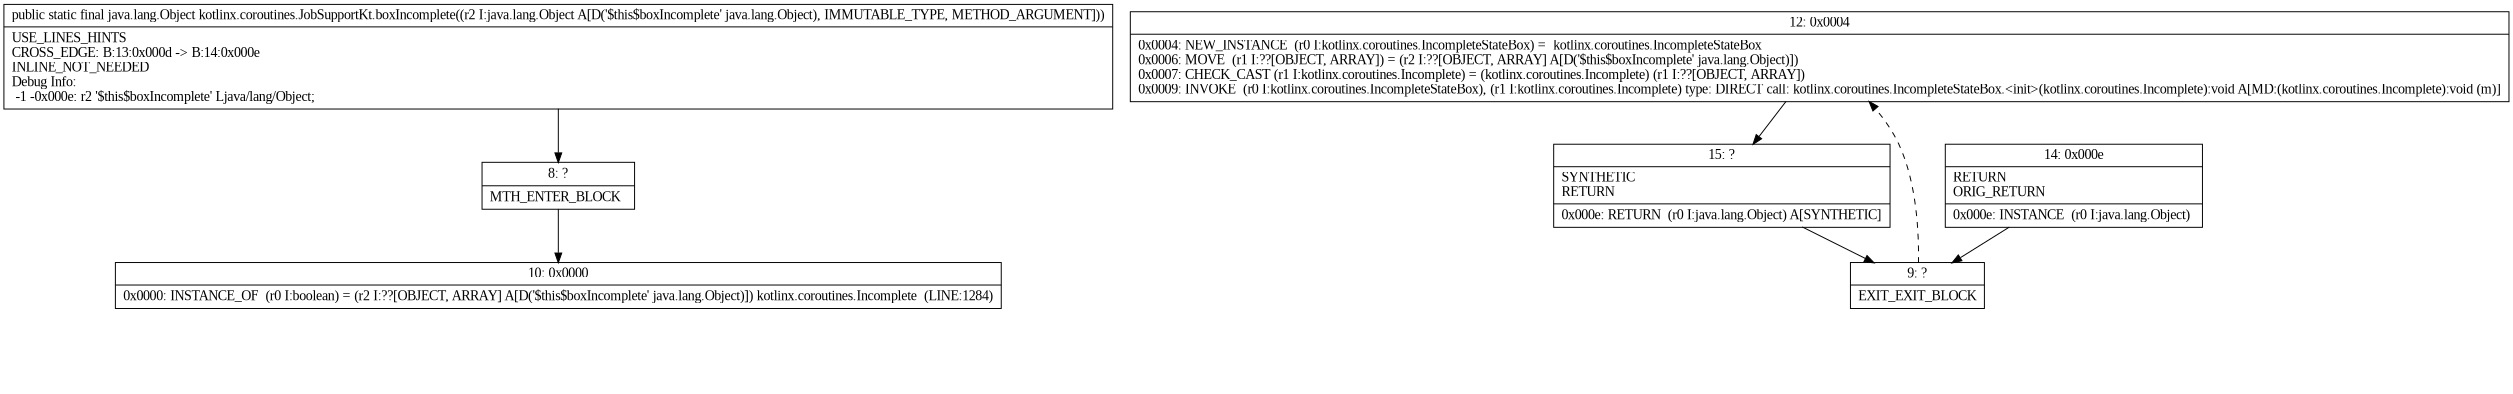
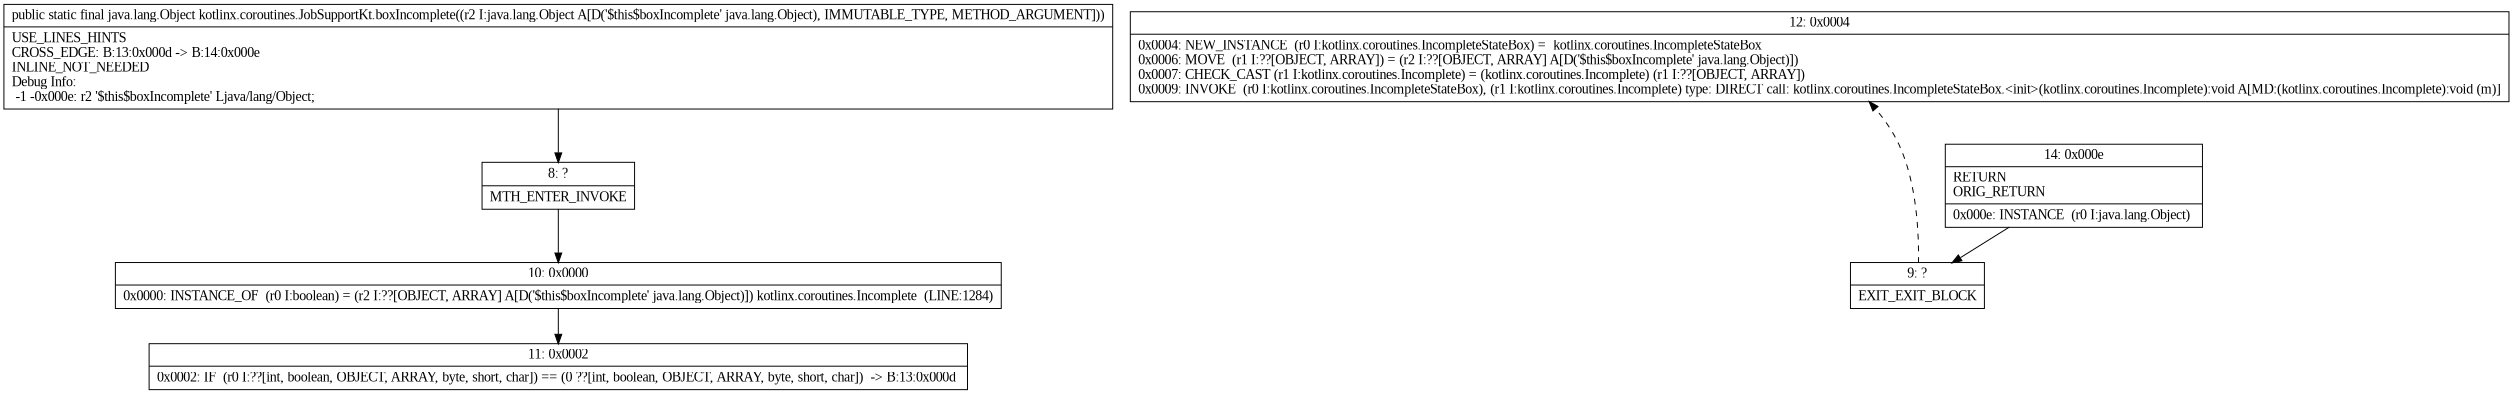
  digraph {
    fontname="Liberation Serif"
    node [fontname="Liberation Serif" shape=record]
    edge [fontname="Liberation Serif"]
-   n1 [label="{8\:\ ?|MTH_ENTER_BLOCK\l}"]
+   n1 [label="{8\:\ ?|MTH_ENTER_INVOKE\l}"]
    n2 [label="{10\:\ 0x0000|0x0000: INSTANCE_OF  (r0 I:boolean) = (r2 I:??[OBJECT, ARRAY] A[D('$this$boxIncomplete' java.lang.Object)]) kotlinx.coroutines.Incomplete  (LINE:1284)\l}"]
+   n3 [label="{11\:\ 0x0002|0x0002: IF  (r0 I:??[int, boolean, OBJECT, ARRAY, byte, short, char]) == (0 ??[int, boolean, OBJECT, ARRAY, byte, short, char])  \-\> B:13:0x000d \l}"]
    n4 [label="{12\:\ 0x0004|0x0004: NEW_INSTANCE  (r0 I:kotlinx.coroutines.IncompleteStateBox) =  kotlinx.coroutines.IncompleteStateBox \l0x0006: MOVE  (r1 I:??[OBJECT, ARRAY]) = (r2 I:??[OBJECT, ARRAY] A[D('$this$boxIncomplete' java.lang.Object)]) \l0x0007: CHECK_CAST (r1 I:kotlinx.coroutines.Incomplete) = (kotlinx.coroutines.Incomplete) (r1 I:??[OBJECT, ARRAY]) \l0x0009: INVOKE  (r0 I:kotlinx.coroutines.IncompleteStateBox), (r1 I:kotlinx.coroutines.Incomplete) type: DIRECT call: kotlinx.coroutines.IncompleteStateBox.\<init\>(kotlinx.coroutines.Incomplete):void A[MD:(kotlinx.coroutines.Incomplete):void (m)]\l}"]
-   n5 [label="{15\:\ ?|SYNTHETIC\lRETURN\l|0x000e: RETURN  (r0 I:java.lang.Object) A[SYNTHETIC]\l}"]
    n6 [label="{9\:\ ?|EXIT_EXIT_BLOCK\l}"]
    n7 [label="{14\:\ 0x000e|RETURN\lORIG_RETURN\l|0x000e: INSTANCE  (r0 I:java.lang.Object) \l}"]
    n8 [label="{public static final java.lang.Object kotlinx.coroutines.JobSupportKt.boxIncomplete((r2 I:java.lang.Object A[D('$this$boxIncomplete' java.lang.Object), IMMUTABLE_TYPE, METHOD_ARGUMENT]))  | USE_LINES_HINTS\lCROSS_EDGE: B:13:0x000d \-\> B:14:0x000e\lINLINE_NOT_NEEDED\lDebug Info:\l  \-1 \-0x000e: r2 '$this$boxIncomplete' Ljava\/lang\/Object;\l}"]
    n1 -> n2
-   n4 -> n5
-   n5 -> n6
+   n2 -> n3
    n6 -> n4 [style=dashed]
    n7 -> n6
    n8 -> n1
  }
